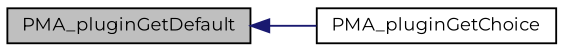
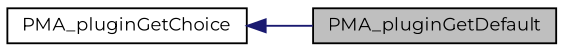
  digraph {
    rankdir=LR
    fontname=Montserrat
    node [color=black fontname=Montserrat fontsize=10 shape=record style=filled]
    n1 [fillcolor=grey75 fontcolor=black height=0.2 label=PMA_pluginGetDefault width=0.4]
    n2 [fillcolor=white height=0.2 label=PMA_pluginGetChoice width=0.4]
-   n1 -> n2 [color=midnightblue dir=back fontname=Montserrat fontsize=10 labelfontname=Helvetica labelfontsize=10 style=solid]
+   n2 -> n1 [color=midnightblue dir=back fontname=Montserrat fontsize=10 labelfontname=Helvetica labelfontsize=10 style=solid]
  }
